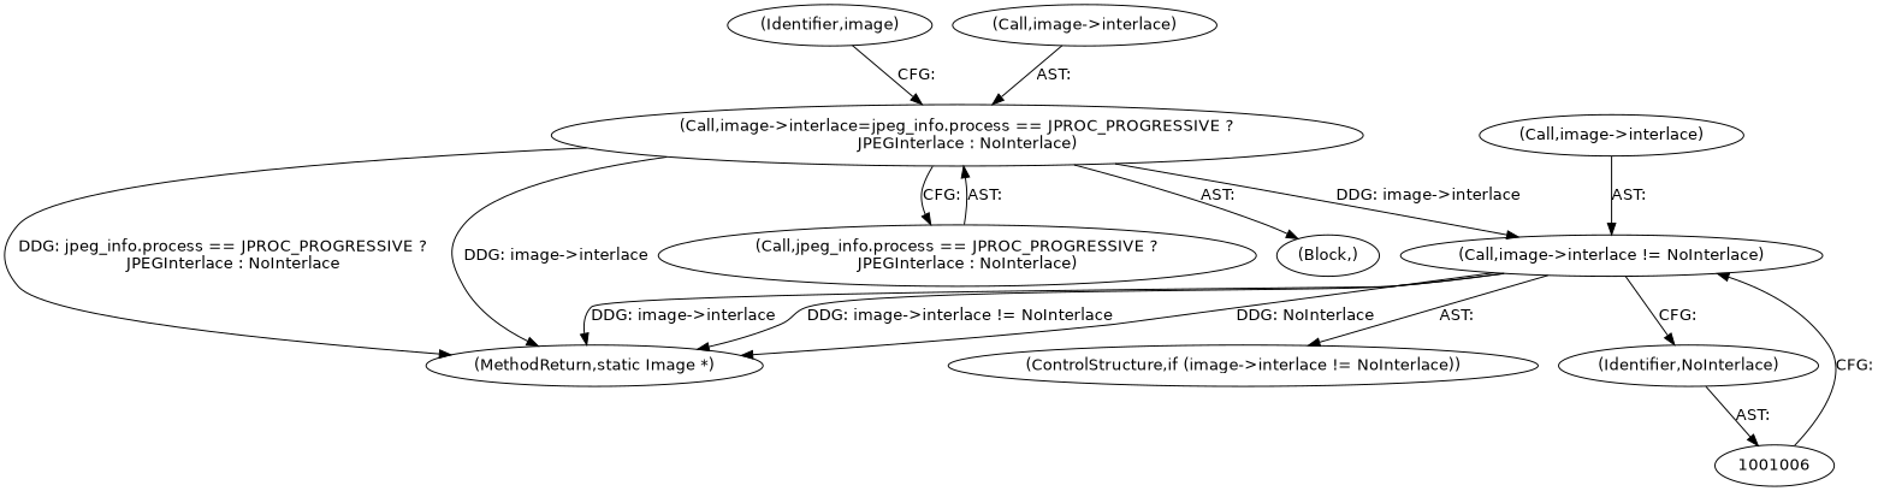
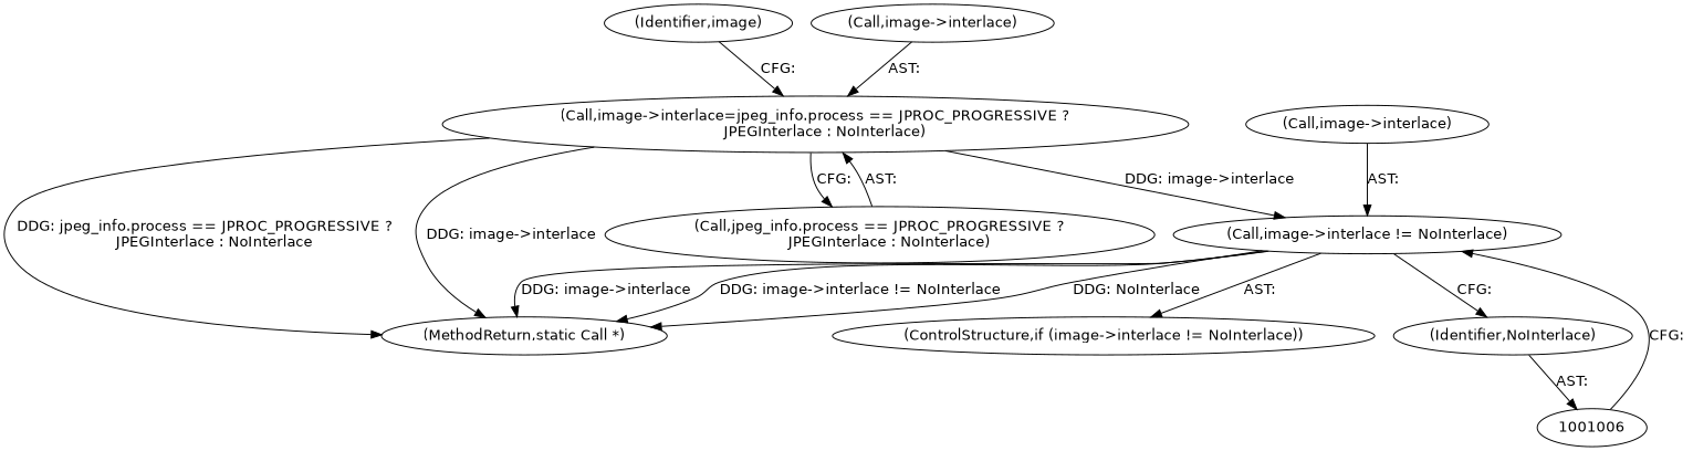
  digraph {
    fontname="DejaVu Sans"
    node [fontname="DejaVu Sans"]
    edge [fontname="DejaVu Sans"]
    n1 [label="(Call,image->interlace != NoInterlace)"]
-   n2 [label="(MethodReturn,static Image *)"]
+   n2 [label="(MethodReturn,static Call *)"]
    n3 [label="(ControlStructure,if (image->interlace != NoInterlace))"]
    n4 [label="(Identifier,NoInterlace)"]
    1001006
    n6 [label="(Call,image->interlace=jpeg_info.process == JPROC_PROGRESSIVE ?\n    JPEGInterlace : NoInterlace)"]
    n7 [label="(Call,jpeg_info.process == JPROC_PROGRESSIVE ?\n    JPEGInterlace : NoInterlace)"]
-   n8 [label="(Block,)"]
    n9 [label="(Identifier,image)"]
    n10 [label="(Call,image->interlace)"]
    n11 [label="(Call,image->interlace)"]
    n1 -> n2 [label="DDG: image->interlace != NoInterlace"]
    n1 -> n2 [label="DDG: NoInterlace"]
    n1 -> n2 [label="DDG: image->interlace"]
    n1 -> n3 [label="AST: "]
    n1 -> n4 [label="CFG: "]
    n4 -> 1001006 [label="AST: "]
    1001006 -> n1 [label="CFG: "]
    n6 -> n1 [label="DDG: image->interlace"]
    n6 -> n2 [label="DDG: jpeg_info.process == JPROC_PROGRESSIVE ?\n    JPEGInterlace : NoInterlace"]
    n6 -> n2 [label="DDG: image->interlace"]
    n6 -> n7 [label="CFG: "]
-   n6 -> n8 [label="AST: "]
    n7 -> n6 [label="AST: "]
    n9 -> n6 [label="CFG: "]
    n10 -> n6 [label="AST: "]
    n11 -> n1 [label="AST: "]
  }
